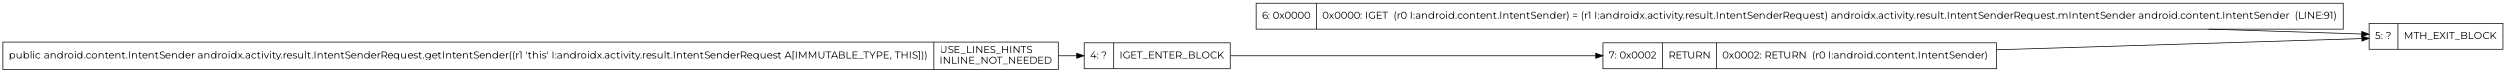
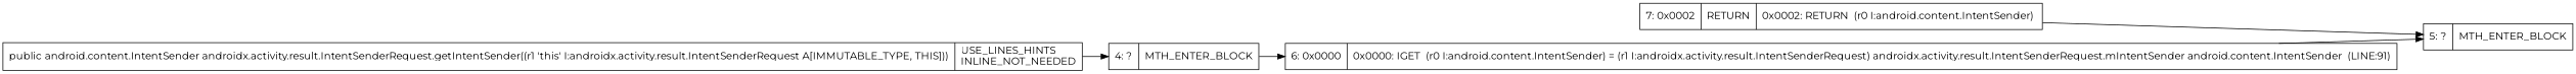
  digraph {
    fontname=Montserrat
    rankdir=LR
    node [fontname=Montserrat shape=record]
    edge [fontname=Montserrat]
-   n1 [label="{4\:\ ?|IGET_ENTER_BLOCK\l}"]
+   n1 [label="{4\:\ ?|MTH_ENTER_BLOCK\l}"]
    n2 [label="{6\:\ 0x0000|0x0000: IGET  (r0 I:android.content.IntentSender) = (r1 I:androidx.activity.result.IntentSenderRequest) androidx.activity.result.IntentSenderRequest.mIntentSender android.content.IntentSender  (LINE:91)\l}"]
-   n3 [label="{5\:\ ?|MTH_EXIT_BLOCK\l}"]
+   n3 [label="{5\:\ ?|MTH_ENTER_BLOCK\l}"]
    n4 [label="{7\:\ 0x0002|RETURN\l|0x0002: RETURN  (r0 I:android.content.IntentSender) \l}"]
    n5 [label="{public android.content.IntentSender androidx.activity.result.IntentSenderRequest.getIntentSender((r1 'this' I:androidx.activity.result.IntentSenderRequest A[IMMUTABLE_TYPE, THIS]))  | USE_LINES_HINTS\lINLINE_NOT_NEEDED\l}"]
-   n1 -> n4
+   n1 -> n2
    n2 -> n3
    n4 -> n3
    n5 -> n1
  }
